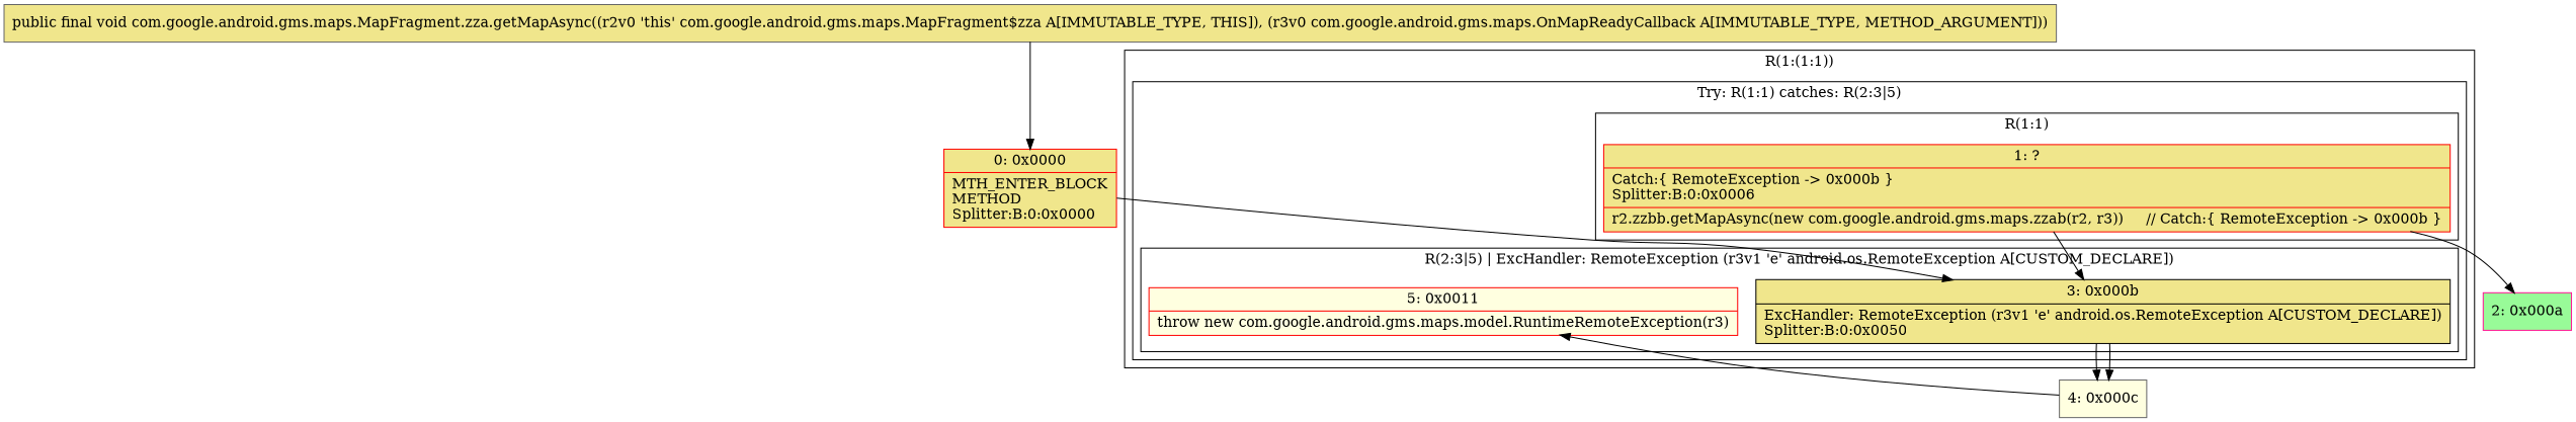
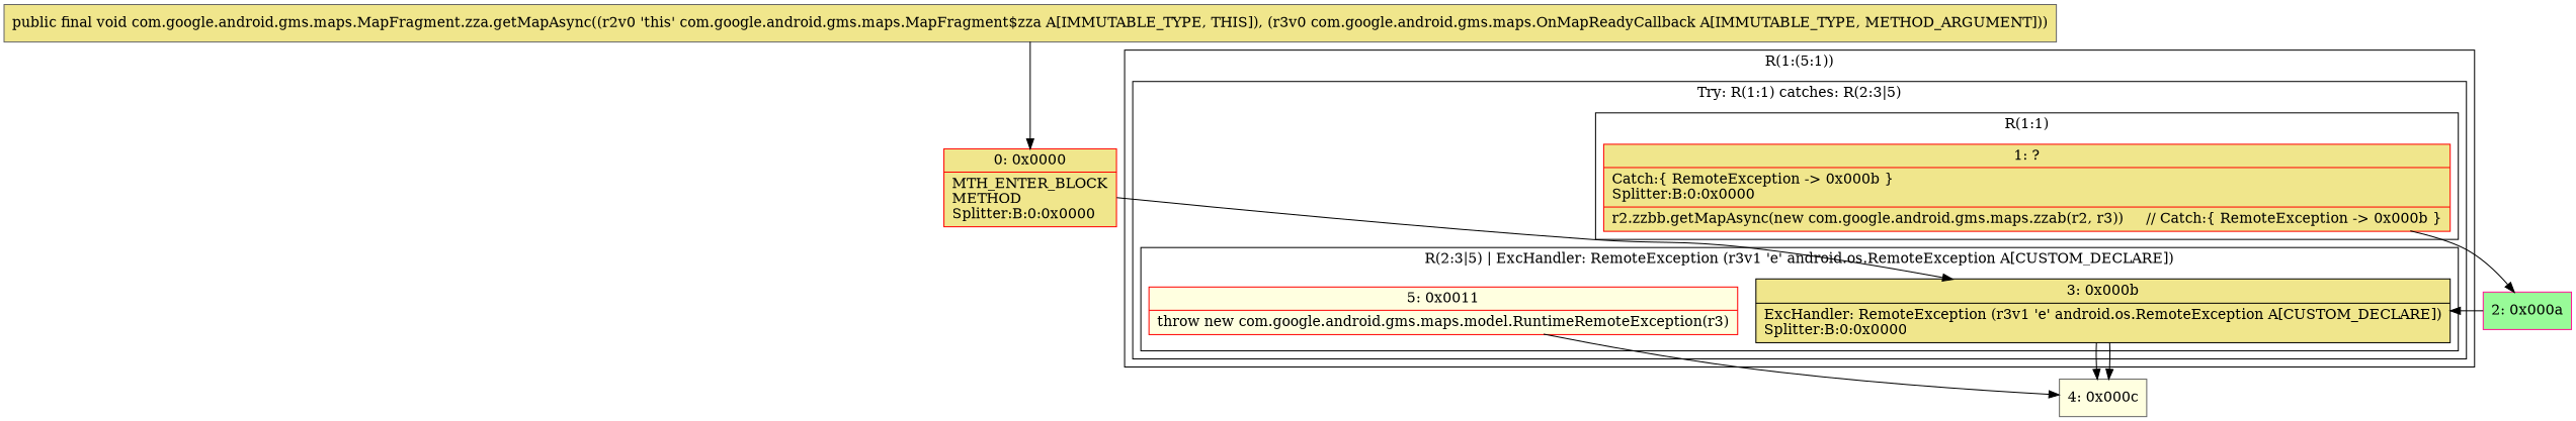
  digraph {
    node [color=red fillcolor=khaki shape=record style=filled]
    edge [color=black]
-   n1 [label="{1\:\ ?|Catch:\{ RemoteException \-\> 0x000b \}\lSplitter:B:0:0x0006\l|r2.zzbb.getMapAsync(new com.google.android.gms.maps.zzab(r2, r3))     \/\/ Catch:\{ RemoteException \-\> 0x000b \}\l}"]
-   n2 [color=black label="{3\:\ 0x000b|ExcHandler: RemoteException (r3v1 'e' android.os.RemoteException A[CUSTOM_DECLARE])\lSplitter:B:0:0x0050\l}"]
+   n1 [label="{1\:\ ?|Catch:\{ RemoteException \-\> 0x000b \}\lSplitter:B:0:0x0000\l|r2.zzbb.getMapAsync(new com.google.android.gms.maps.zzab(r2, r3))     \/\/ Catch:\{ RemoteException \-\> 0x000b \}\l}"]
+   n2 [color=black label="{3\:\ 0x000b|ExcHandler: RemoteException (r3v1 'e' android.os.RemoteException A[CUSTOM_DECLARE])\lSplitter:B:0:0x0000\l}"]
    n3 [fillcolor=lightyellow label="{5\:\ 0x0011|throw new com.google.android.gms.maps.model.RuntimeRemoteException(r3)\l}"]
    n4 [color=deeppink fillcolor=palegreen label="{2\:\ 0x000a}"]
    n5 [color=gray40 fillcolor=lightyellow label="{4\:\ 0x000c}"]
    n6 [label="{0\:\ 0x0000|MTH_ENTER_BLOCK\lMETHOD\lSplitter:B:0:0x0000\l}"]
    n7 [color=gray40 label="{public final void com.google.android.gms.maps.MapFragment.zza.getMapAsync((r2v0 'this' com.google.android.gms.maps.MapFragment$zza A[IMMUTABLE_TYPE, THIS]), (r3v0 com.google.android.gms.maps.OnMapReadyCallback A[IMMUTABLE_TYPE, METHOD_ARGUMENT])) }"]
    subgraph cluster_1 {
-     label="R(1:(1:1))"
+     label="R(1:(5:1))"
      subgraph cluster_2 {
        label="Try: R(1:1) catches: R(2:3|5)"
        subgraph cluster_3 {
          label="R(1:1)"
          n1
        }
        subgraph cluster_4 {
          label="R(2:3|5) | ExcHandler: RemoteException (r3v1 'e' android.os.RemoteException A[CUSTOM_DECLARE])\l"
          n2
          n3
        }
      }
    }
    subgraph cluster_5 {
      label="R(2:3|5) | ExcHandler: RemoteException (r3v1 'e' android.os.RemoteException A[CUSTOM_DECLARE])\l"
    }
-   n1 -> n2
+   n4 -> n2
    n1 -> n4
    n2 -> n5
    n2 -> n5
-   n5 -> n3
+   n3 -> n5
    n6 -> n2
    n7 -> n6
  }
